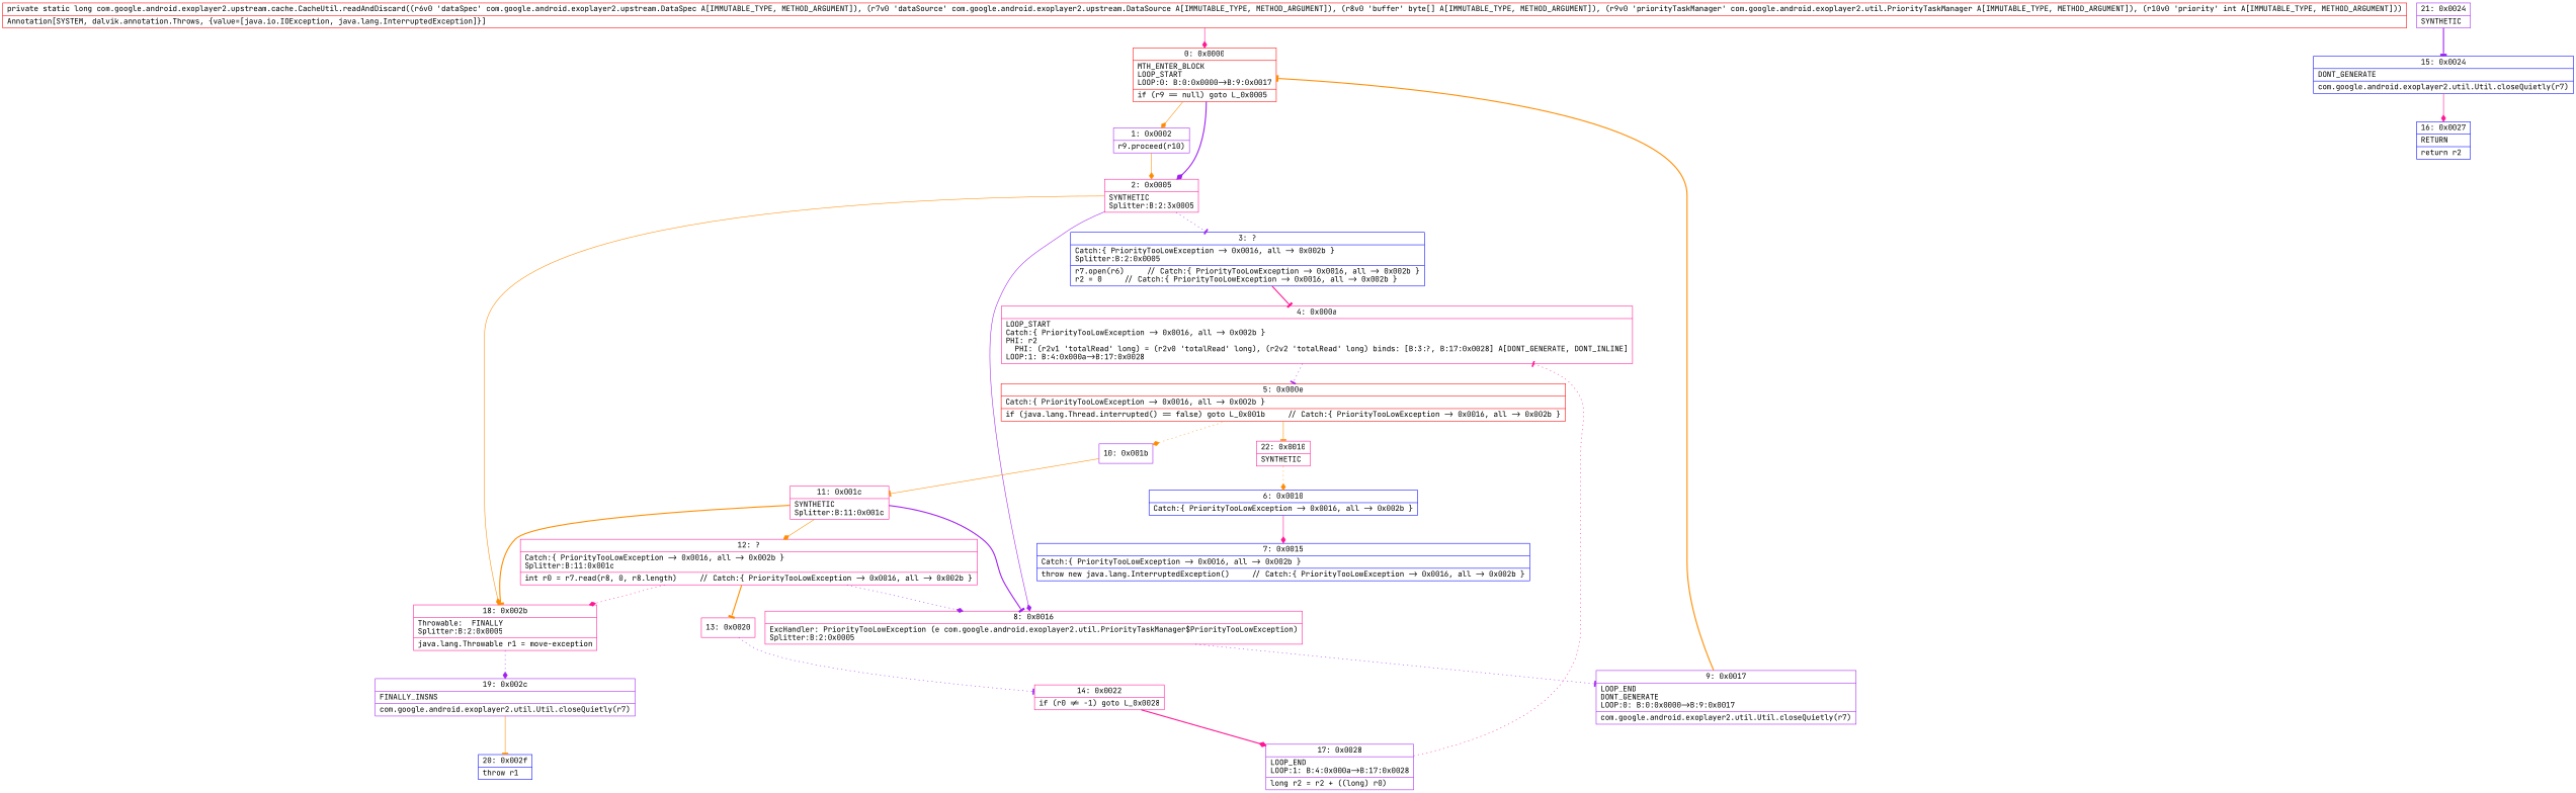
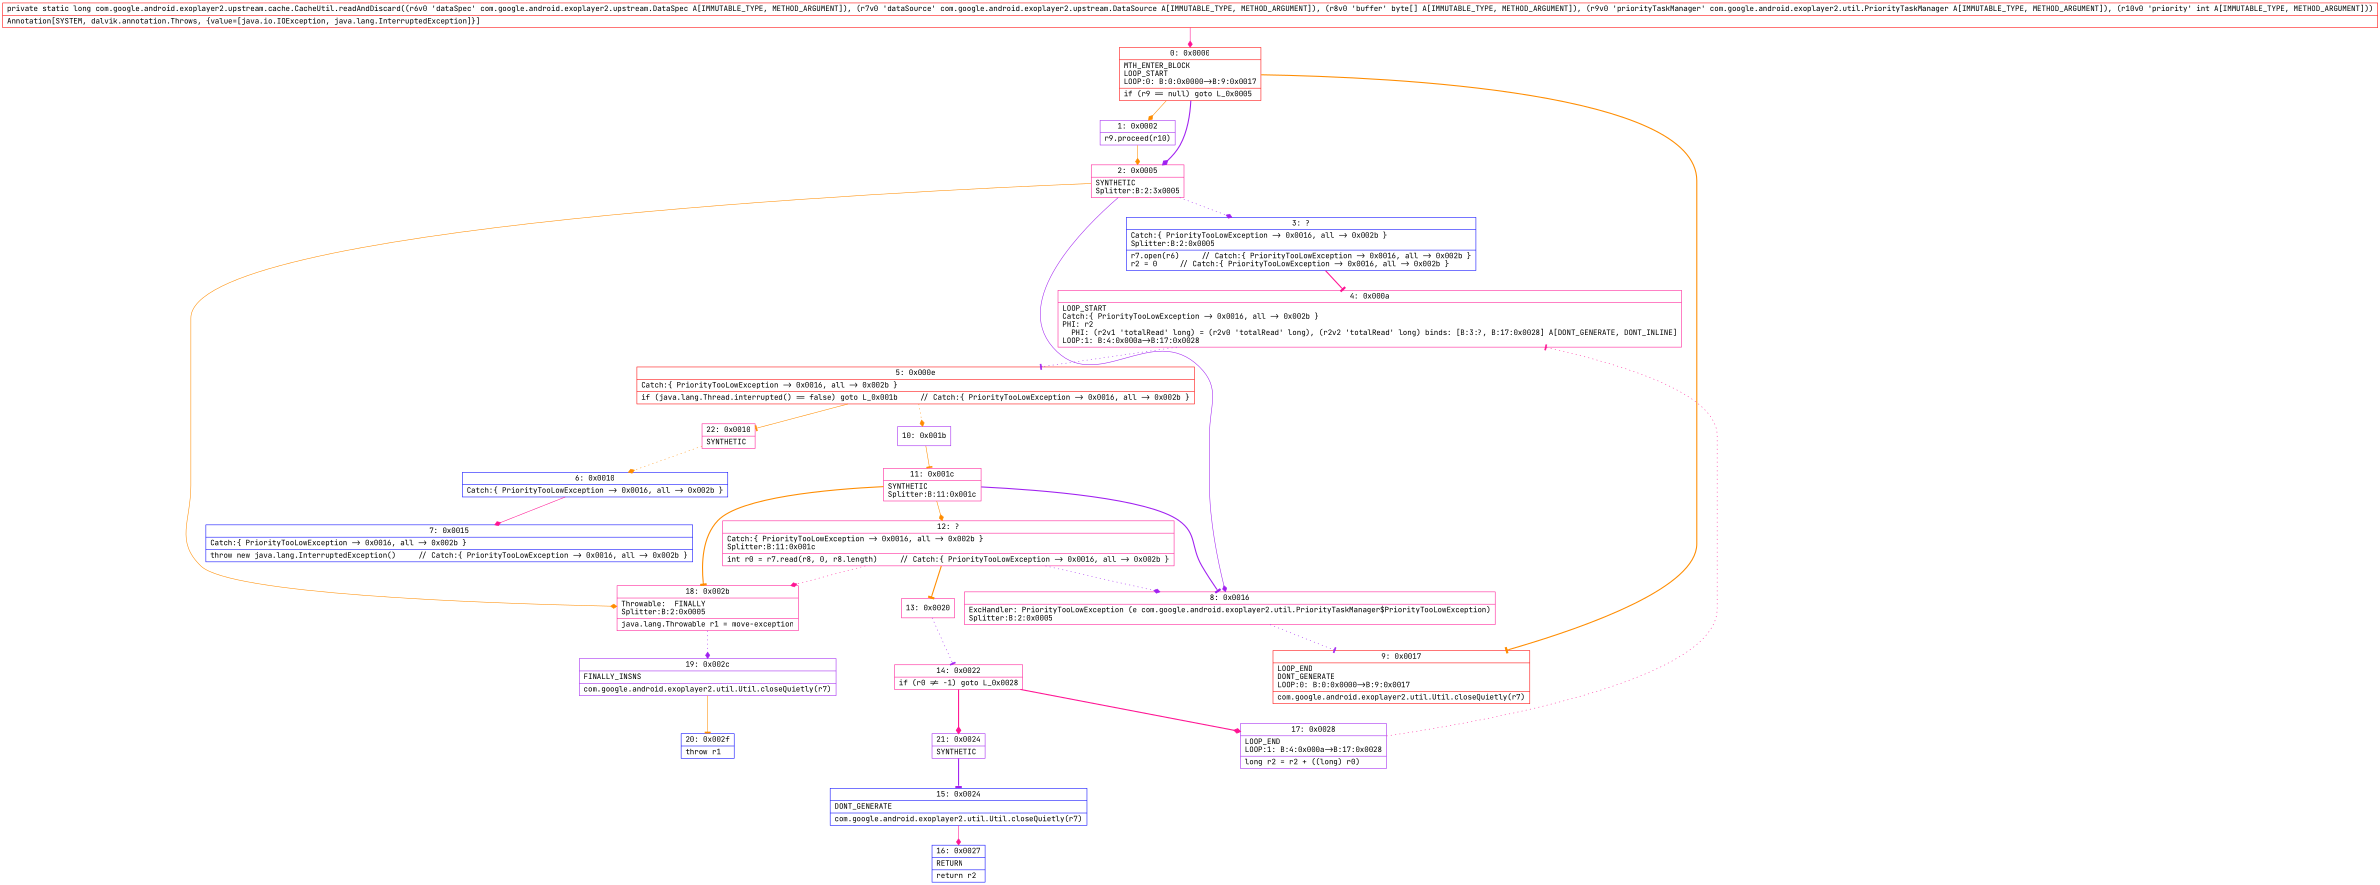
  digraph {
    fontname="JetBrains Mono"
    node [color=deeppink fontname="JetBrains Mono" shape=record]
    edge [arrowhead=diamond color=darkorange fontname="JetBrains Mono" style=solid]
    n1 [color=red label="{0\:\ 0x0000|MTH_ENTER_BLOCK\lLOOP_START\lLOOP:0: B:0:0x0000\-\>B:9:0x0017\l|if (r9 == null) goto L_0x0005\l}"]
    n2 [color=purple label="{1\:\ 0x0002|r9.proceed(r10)\l}"]
    n3 [label="{2\:\ 0x0005|SYNTHETIC\lSplitter:B:2:3x0005\l}"]
    n4 [color=blue label="{3\:\ ?|Catch:\{ PriorityTooLowException \-\> 0x0016, all \-\> 0x002b \}\lSplitter:B:2:0x0005\l|r7.open(r6)     \/\/ Catch:\{ PriorityTooLowException \-\> 0x0016, all \-\> 0x002b \}\lr2 = 0     \/\/ Catch:\{ PriorityTooLowException \-\> 0x0016, all \-\> 0x002b \}\l}"]
    n5 [label="{8\:\ 0x0016|ExcHandler: PriorityTooLowException (e com.google.android.exoplayer2.util.PriorityTaskManager$PriorityTooLowException)\lSplitter:B:2:0x0005\l}"]
    n6 [label="{18\:\ 0x002b|Throwable:  FINALLY\lSplitter:B:2:0x0005\l|java.lang.Throwable r1 = move\-exception\l}"]
    n7 [label="{4\:\ 0x000a|LOOP_START\lCatch:\{ PriorityTooLowException \-\> 0x0016, all \-\> 0x002b \}\lPHI: r2 \l  PHI: (r2v1 'totalRead' long) = (r2v0 'totalRead' long), (r2v2 'totalRead' long) binds: [B:3:?, B:17:0x0028] A[DONT_GENERATE, DONT_INLINE]\lLOOP:1: B:4:0x000a\-\>B:17:0x0028\l}"]
-   n8 [color=purple label="{9\:\ 0x0017|LOOP_END\lDONT_GENERATE\lLOOP:0: B:0:0x0000\-\>B:9:0x0017\l|com.google.android.exoplayer2.util.Util.closeQuietly(r7)\l}"]
+   n8 [color=red label="{9\:\ 0x0017|LOOP_END\lDONT_GENERATE\lLOOP:0: B:0:0x0000\-\>B:9:0x0017\l|com.google.android.exoplayer2.util.Util.closeQuietly(r7)\l}"]
    n9 [color=purple label="{19\:\ 0x002c|FINALLY_INSNS\l|com.google.android.exoplayer2.util.Util.closeQuietly(r7)\l}"]
    n10 [color=red label="{5\:\ 0x000e|Catch:\{ PriorityTooLowException \-\> 0x0016, all \-\> 0x002b \}\l|if (java.lang.Thread.interrupted() == false) goto L_0x001b     \/\/ Catch:\{ PriorityTooLowException \-\> 0x0016, all \-\> 0x002b \}\l}"]
    n11 [color=purple label="{10\:\ 0x001b}"]
    n12 [label="{22\:\ 0x0010|SYNTHETIC\l}"]
    n13 [label="{11\:\ 0x001c|SYNTHETIC\lSplitter:B:11:0x001c\l}"]
    n14 [color=blue label="{6\:\ 0x0010|Catch:\{ PriorityTooLowException \-\> 0x0016, all \-\> 0x002b \}\l}"]
    n15 [color=blue label="{7\:\ 0x0015|Catch:\{ PriorityTooLowException \-\> 0x0016, all \-\> 0x002b \}\l|throw new java.lang.InterruptedException()     \/\/ Catch:\{ PriorityTooLowException \-\> 0x0016, all \-\> 0x002b \}\l}"]
    n16 [label="{12\:\ ?|Catch:\{ PriorityTooLowException \-\> 0x0016, all \-\> 0x002b \}\lSplitter:B:11:0x001c\l|int r0 = r7.read(r8, 0, r8.length)     \/\/ Catch:\{ PriorityTooLowException \-\> 0x0016, all \-\> 0x002b \}\l}"]
    n17 [label="{13\:\ 0x0020}"]
    n18 [label="{14\:\ 0x0022|if (r0 != \-1) goto L_0x0028\l}"]
    n19 [color=purple label="{17\:\ 0x0028|LOOP_END\lLOOP:1: B:4:0x000a\-\>B:17:0x0028\l|long r2 = r2 + ((long) r0)\l}"]
    n20 [color=purple label="{21\:\ 0x0024|SYNTHETIC\l}"]
    n21 [color=blue label="{15\:\ 0x0024|DONT_GENERATE\l|com.google.android.exoplayer2.util.Util.closeQuietly(r7)\l}"]
    n22 [color=blue label="{16\:\ 0x0027|RETURN\l|return r2\l}"]
    n23 [color=blue label="{20\:\ 0x002f|throw r1\l}"]
    n24 [color=red label="{private static long com.google.android.exoplayer2.upstream.cache.CacheUtil.readAndDiscard((r6v0 'dataSpec' com.google.android.exoplayer2.upstream.DataSpec A[IMMUTABLE_TYPE, METHOD_ARGUMENT]), (r7v0 'dataSource' com.google.android.exoplayer2.upstream.DataSource A[IMMUTABLE_TYPE, METHOD_ARGUMENT]), (r8v0 'buffer' byte[] A[IMMUTABLE_TYPE, METHOD_ARGUMENT]), (r9v0 'priorityTaskManager' com.google.android.exoplayer2.util.PriorityTaskManager A[IMMUTABLE_TYPE, METHOD_ARGUMENT]), (r10v0 'priority' int A[IMMUTABLE_TYPE, METHOD_ARGUMENT]))  | Annotation[SYSTEM, dalvik.annotation.Throws, \{value=[java.io.IOException, java.lang.InterruptedException]\}]\l}"]
    n1 -> n2
    n1 -> n3 [color=purple style=bold]
    n2 -> n3
-   n3 -> n4 [arrowhead=tee color=purple style=dotted]
+   n3 -> n4 [color=purple style=dotted]
    n3 -> n5 [color=purple]
    n3 -> n6
    n4 -> n7 [arrowhead=tee color=deeppink style=bold]
    n5 -> n8 [arrowhead=tee color=purple style=dotted]
    n6 -> n9 [color=purple style=dotted]
    n7 -> n10 [arrowhead=tee color=purple style=dotted]
-   n8 -> n1 [arrowhead=tee style=bold]
+   n1 -> n8 [arrowhead=tee style=bold]
    n9 -> n23 [arrowhead=tee]
    n10 -> n11 [style=dotted]
    n10 -> n12 [arrowhead=tee]
    n11 -> n13 [arrowhead=tee]
    n12 -> n14 [style=dotted]
    n13 -> n5 [arrowhead=tee color=purple style=bold]
    n13 -> n6 [arrowhead=tee style=bold]
    n13 -> n16
    n14 -> n15 [color=deeppink]
    n16 -> n5 [color=purple style=dotted]
    n16 -> n6 [color=deeppink style=dotted]
    n16 -> n17 [arrowhead=tee style=bold]
    n17 -> n18 [arrowhead=tee color=purple style=dotted]
    n18 -> n19 [color=deeppink style=bold]
+   n18 -> n20 [color=deeppink style=bold]
    n19 -> n7 [arrowhead=tee color=deeppink style=dotted]
    n20 -> n21 [arrowhead=tee color=purple style=bold]
    n21 -> n22 [color=deeppink]
    n24 -> n1 [color=deeppink]
  }
